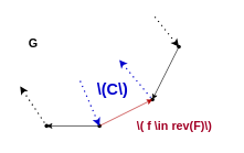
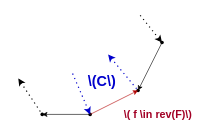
  <mxCell id="0" />
  <mxCell id="1" parent="0" />
  <mxCell id="2" value="" style="shape=waypoint;sketch=0;fillStyle=solid;size=6;pointerEvents=1;points=[];fillColor=none;resizable=0;rotatable=0;perimeter=centerPerimeter;snapToPoint=1;" parent="1" vertex="1"><mxGeometry x="60" y="180" width="20" height="20" as="geometry" /></mxCell>
  <mxCell id="3" value="" style="shape=waypoint;sketch=0;fillStyle=solid;size=6;pointerEvents=1;points=[];fillColor=none;resizable=0;rotatable=0;perimeter=centerPerimeter;snapToPoint=1;" parent="1" vertex="1"><mxGeometry x="140" y="180" width="20" height="20" as="geometry" /></mxCell>
  <mxCell id="4" value="" style="shape=waypoint;sketch=0;fillStyle=solid;size=6;pointerEvents=1;points=[];fillColor=none;resizable=0;rotatable=0;perimeter=centerPerimeter;snapToPoint=1;" parent="1" vertex="1"><mxGeometry x="220" y="140" width="20" height="20" as="geometry" /></mxCell>
  <mxCell id="5" value="" style="shape=waypoint;sketch=0;fillStyle=solid;size=6;pointerEvents=1;points=[];fillColor=none;resizable=0;rotatable=0;perimeter=centerPerimeter;snapToPoint=1;" parent="1" vertex="1"><mxGeometry x="260" y="60" width="20" height="20" as="geometry" /></mxCell>
  <mxCell id="6" value="" style="endArrow=none;dashed=1;html=1;dashPattern=1 3;strokeWidth=2;rounded=0;startArrow=classic;startFill=1;" parent="1" target="2" edge="1"><mxGeometry width="50" height="50" relative="1" as="geometry"><mxPoint x="30" y="130" as="sourcePoint" /><mxPoint x="20" y="110" as="targetPoint" /></mxGeometry></mxCell>
  <mxCell id="7" value="" style="endArrow=none;dashed=1;html=1;dashPattern=1 3;strokeWidth=2;rounded=0;startArrow=classic;startFill=1;" parent="1" source="5" edge="1"><mxGeometry width="50" height="50" relative="1" as="geometry"><mxPoint x="200" y="190" as="sourcePoint" /><mxPoint x="230" y="20" as="targetPoint" /></mxGeometry></mxCell>
  <mxCell id="8" value="" style="endArrow=classic;html=1;rounded=0;" parent="1" source="5" target="4" edge="1"><mxGeometry width="50" height="50" relative="1" as="geometry"><mxPoint x="200" y="190" as="sourcePoint" /><mxPoint x="250" y="140" as="targetPoint" /></mxGeometry></mxCell>
  <mxCell id="9" value="" style="endArrow=classic;html=1;rounded=0;fillColor=#e51400;strokeColor=#B20000;" parent="1" source="3" target="4" edge="1"><mxGeometry width="50" height="50" relative="1" as="geometry"><mxPoint x="200" y="190" as="sourcePoint" /><mxPoint x="140" y="130" as="targetPoint" /></mxGeometry></mxCell>
  <mxCell id="10" value="" style="endArrow=classic;html=1;rounded=0;entryX=0.517;entryY=0.367;entryDx=0;entryDy=0;entryPerimeter=0;" parent="1" source="3" target="2" edge="1"><mxGeometry width="50" height="50" relative="1" as="geometry"><mxPoint x="200" y="190" as="sourcePoint" /><mxPoint x="250" y="140" as="targetPoint" /></mxGeometry></mxCell>
  <mxCell id="11" value="&lt;h2&gt;&lt;font color=&quot;#a20025&quot;&gt;\( f \in rev(F)\)&lt;/font&gt;&lt;/h2&gt;" style="text;html=1;align=center;verticalAlign=middle;whiteSpace=wrap;rounded=0;" parent="1" vertex="1"><mxGeometry x="180" y="171.25" width="167" height="37.5" as="geometry" /></mxCell>
- <mxCell id="12" value="&lt;h2&gt;G&lt;/h2&gt;" style="text;html=1;strokeColor=none;fillColor=none;align=center;verticalAlign=middle;whiteSpace=wrap;rounded=0;" parent="1" vertex="1"><mxGeometry x="20" y="50" width="60" height="30" as="geometry" /></mxCell>
  <mxCell id="13" value="" style="endArrow=none;dashed=1;html=1;dashPattern=1 3;strokeWidth=2;rounded=0;startArrow=classic;startFill=1;exitX=0.442;exitY=0.35;exitDx=0;exitDy=0;exitPerimeter=0;fillColor=#dae8fc;strokeColor=#0000CC;" parent="1" source="3" edge="1"><mxGeometry width="50" height="50" relative="1" as="geometry"><mxPoint x="200" y="230" as="sourcePoint" /><mxPoint x="120" y="120" as="targetPoint" /></mxGeometry></mxCell>
  <mxCell id="14" value="" style="endArrow=none;dashed=1;html=1;dashPattern=1 3;strokeWidth=2;rounded=0;startArrow=classic;startFill=1;fillColor=#dae8fc;strokeColor=#0000CC;" parent="1" target="4" edge="1"><mxGeometry width="50" height="50" relative="1" as="geometry"><mxPoint x="180" y="90" as="sourcePoint" /><mxPoint x="130" y="130" as="targetPoint" /></mxGeometry></mxCell>
  <mxCell id="15" value="&lt;h1&gt;&lt;font color=&quot;#0000cc&quot;&gt;\(C\)&lt;/font&gt;&lt;/h1&gt;" style="text;html=1;strokeColor=none;fillColor=none;align=center;verticalAlign=middle;whiteSpace=wrap;rounded=0;" parent="1" vertex="1"><mxGeometry x="140" y="120" width="60" height="30" as="geometry" /></mxCell>
